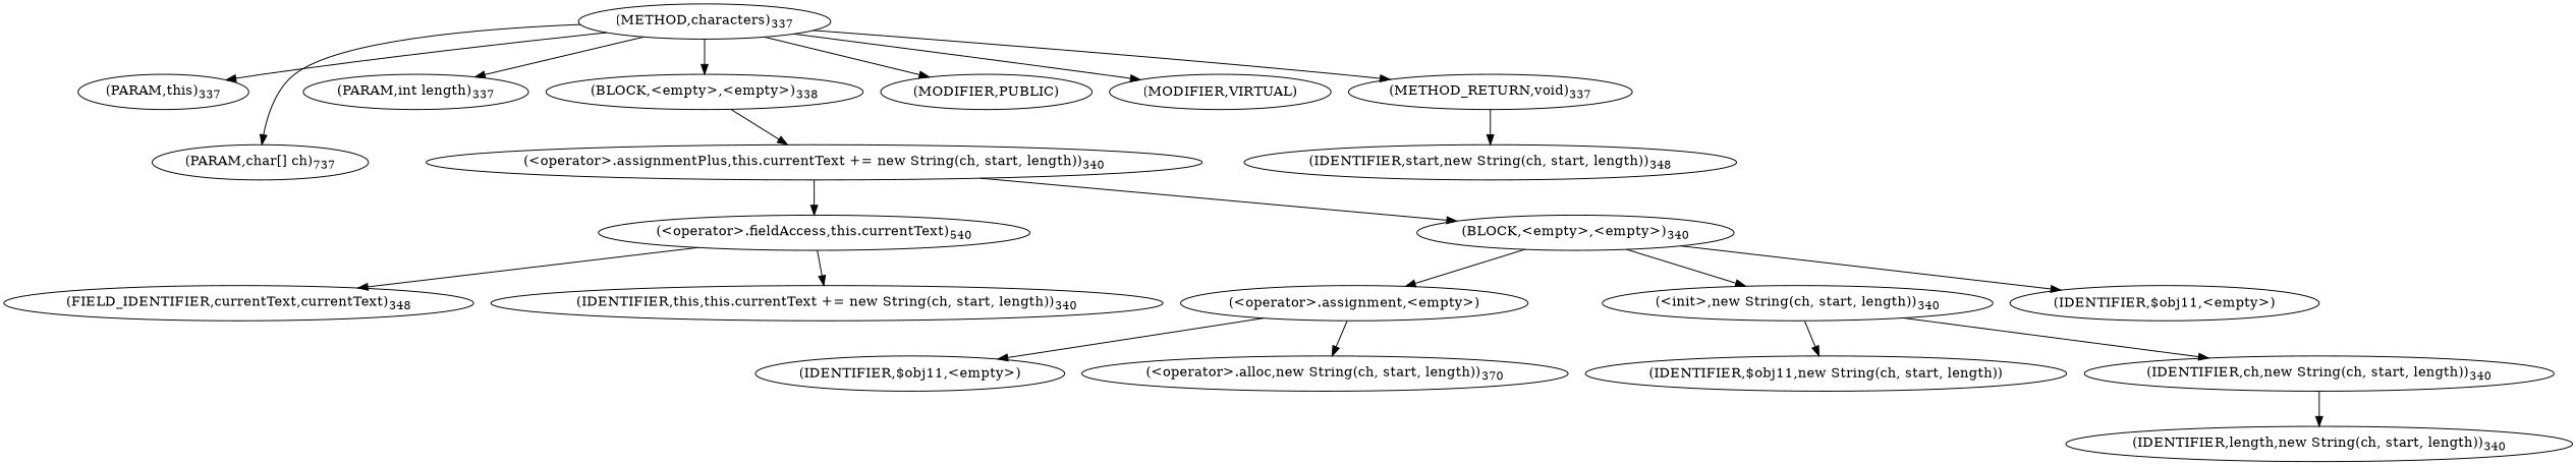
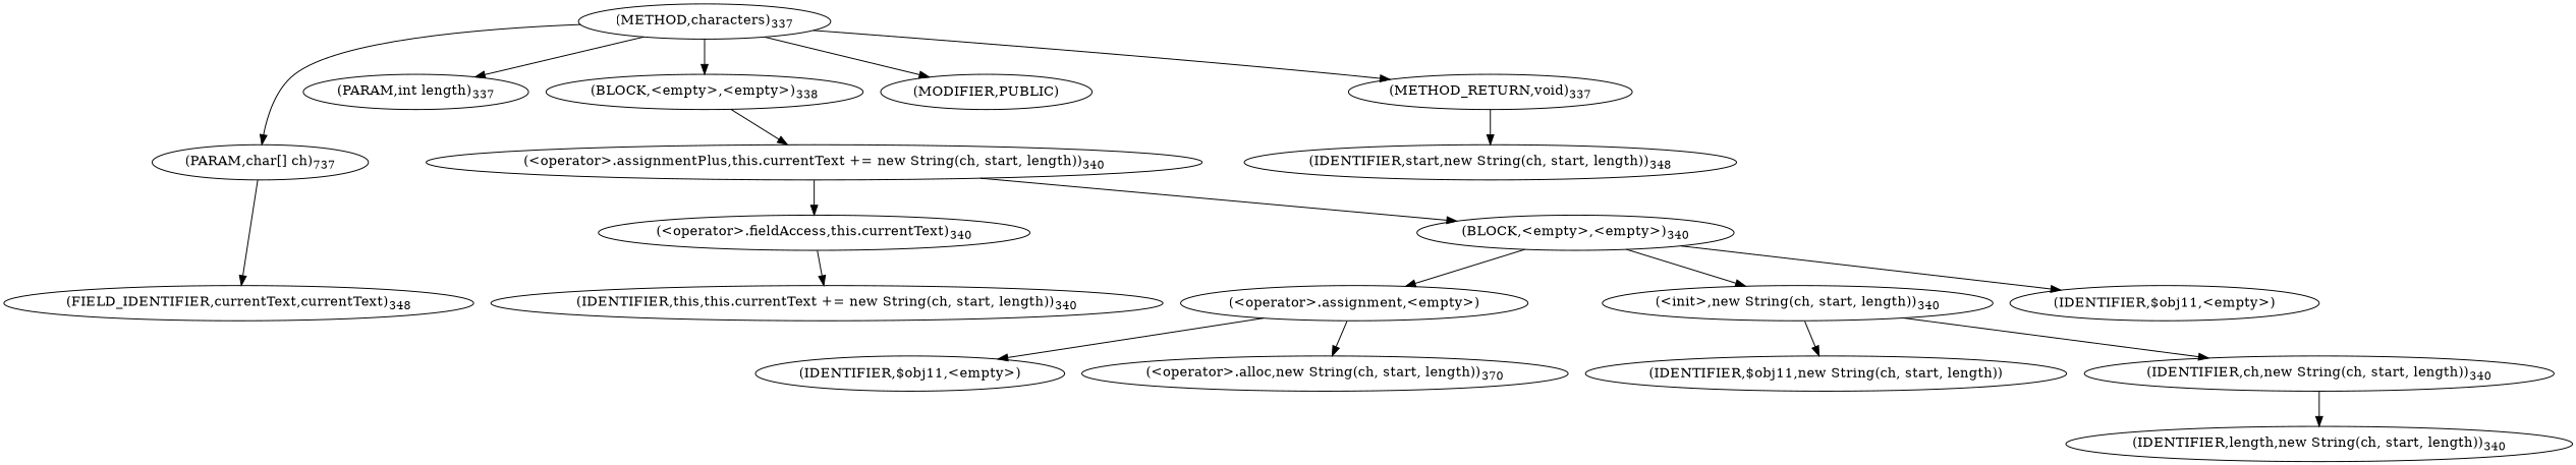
  digraph {
    n1 [label=<(METHOD,characters)<SUB>337</SUB>>]
-   n2 [label=<(PARAM,this)<SUB>337</SUB>>]
    n3 [label=<(PARAM,char[] ch)<SUB>737</SUB>>]
    n4 [label=<(PARAM,int length)<SUB>337</SUB>>]
    n5 [label=<(BLOCK,&lt;empty&gt;,&lt;empty&gt;)<SUB>338</SUB>>]
    n6 [label=<(MODIFIER,PUBLIC)>]
-   n7 [label=<(MODIFIER,VIRTUAL)>]
    n8 [label=<(METHOD_RETURN,void)<SUB>337</SUB>>]
    n9 [label=<(&lt;operator&gt;.assignmentPlus,this.currentText += new String(ch, start, length))<SUB>340</SUB>>]
    n10 [label=<(IDENTIFIER,start,new String(ch, start, length))<SUB>348</SUB>>]
-   n11 [label=<(&lt;operator&gt;.fieldAccess,this.currentText)<SUB>540</SUB>>]
+   n11 [label=<(&lt;operator&gt;.fieldAccess,this.currentText)<SUB>340</SUB>>]
    n12 [label=<(BLOCK,&lt;empty&gt;,&lt;empty&gt;)<SUB>340</SUB>>]
    n13 [label=<(IDENTIFIER,this,this.currentText += new String(ch, start, length))<SUB>340</SUB>>]
    n14 [label=<(FIELD_IDENTIFIER,currentText,currentText)<SUB>348</SUB>>]
    n15 [label=<(&lt;operator&gt;.assignment,&lt;empty&gt;)>]
    n16 [label=<(&lt;init&gt;,new String(ch, start, length))<SUB>340</SUB>>]
    n17 [label=<(IDENTIFIER,$obj11,&lt;empty&gt;)>]
    n18 [label=<(IDENTIFIER,$obj11,&lt;empty&gt;)>]
    n19 [label=<(&lt;operator&gt;.alloc,new String(ch, start, length))<SUB>370</SUB>>]
    n20 [label=<(IDENTIFIER,$obj11,new String(ch, start, length))>]
    n21 [label=<(IDENTIFIER,ch,new String(ch, start, length))<SUB>340</SUB>>]
    n22 [label=<(IDENTIFIER,length,new String(ch, start, length))<SUB>340</SUB>>]
-   n1 -> n2
    n1 -> n3
    n1 -> n4
    n1 -> n5
    n1 -> n6
-   n1 -> n7
    n1 -> n8
    n5 -> n9
    n8 -> n10
    n9 -> n11
    n9 -> n12
    n11 -> n13
-   n11 -> n14
+   n3 -> n14
    n12 -> n15
    n12 -> n16
    n12 -> n17
    n15 -> n18
    n15 -> n19
    n16 -> n20
    n16 -> n21
    n21 -> n22
  }
